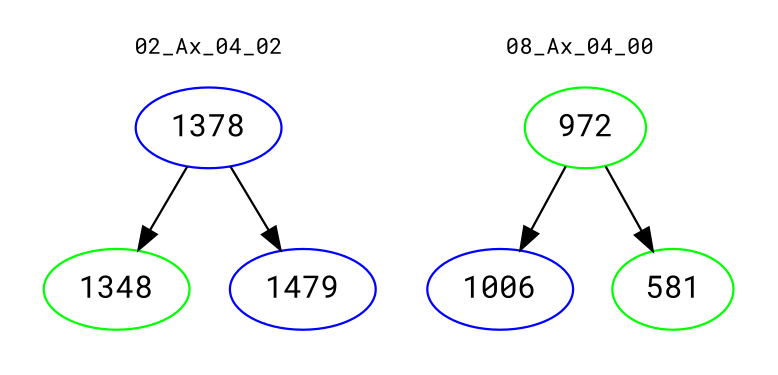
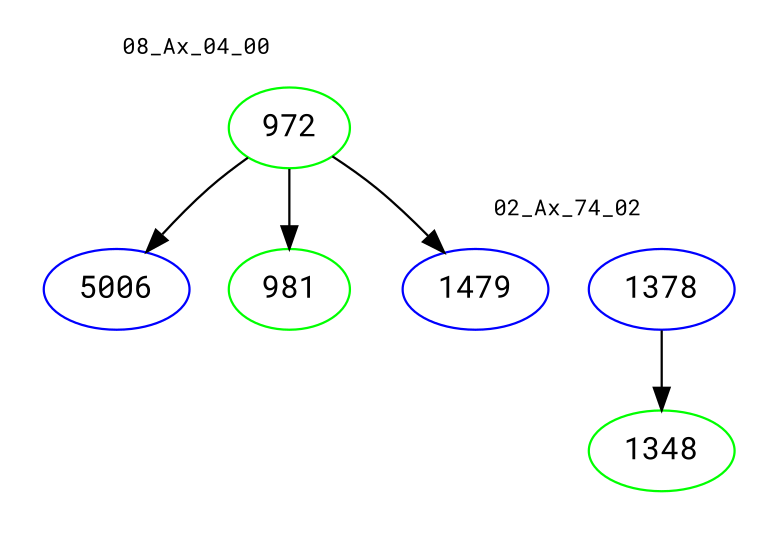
  digraph {
    fontname="Roboto Mono"
    node [color=blue fontname="Roboto Mono"]
    edge [color=black fontname="Roboto Mono"]
    n1 [label=1378]
    n2 [color=green label=1348]
    n3 [label=1479]
    n4 [color=green label=972]
-   n5 [label=1006]
-   n6 [color=green label=581]
+   n5 [label=5006]
+   n6 [color=green label=981]
    subgraph cluster_1 {
      color=white
      fontsize=10
-     label="02_Ax_04_02"
+     label="02_Ax_74_02"
      n1
      n2
      n3
    }
    subgraph cluster_2 {
      color=white
      fontsize=10
      label="08_Ax_04_00"
      n4
      n5
      n6
    }
    n1 -> n2
-   n1 -> n3
+   n4 -> n3
    n4 -> n5
    n4 -> n6
  }
